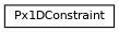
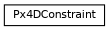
  digraph {
    rankdir=LR
-   n1 [color=black fillcolor=white fontname=Helvetica fontsize=10 height=0.2 label=Px1DConstraint shape=record style=filled width=0.4]
+   n1 [color=black fillcolor=white fontname=Helvetica fontsize=10 height=0.2 label=Px4DConstraint shape=record style=filled width=0.4]
  }
